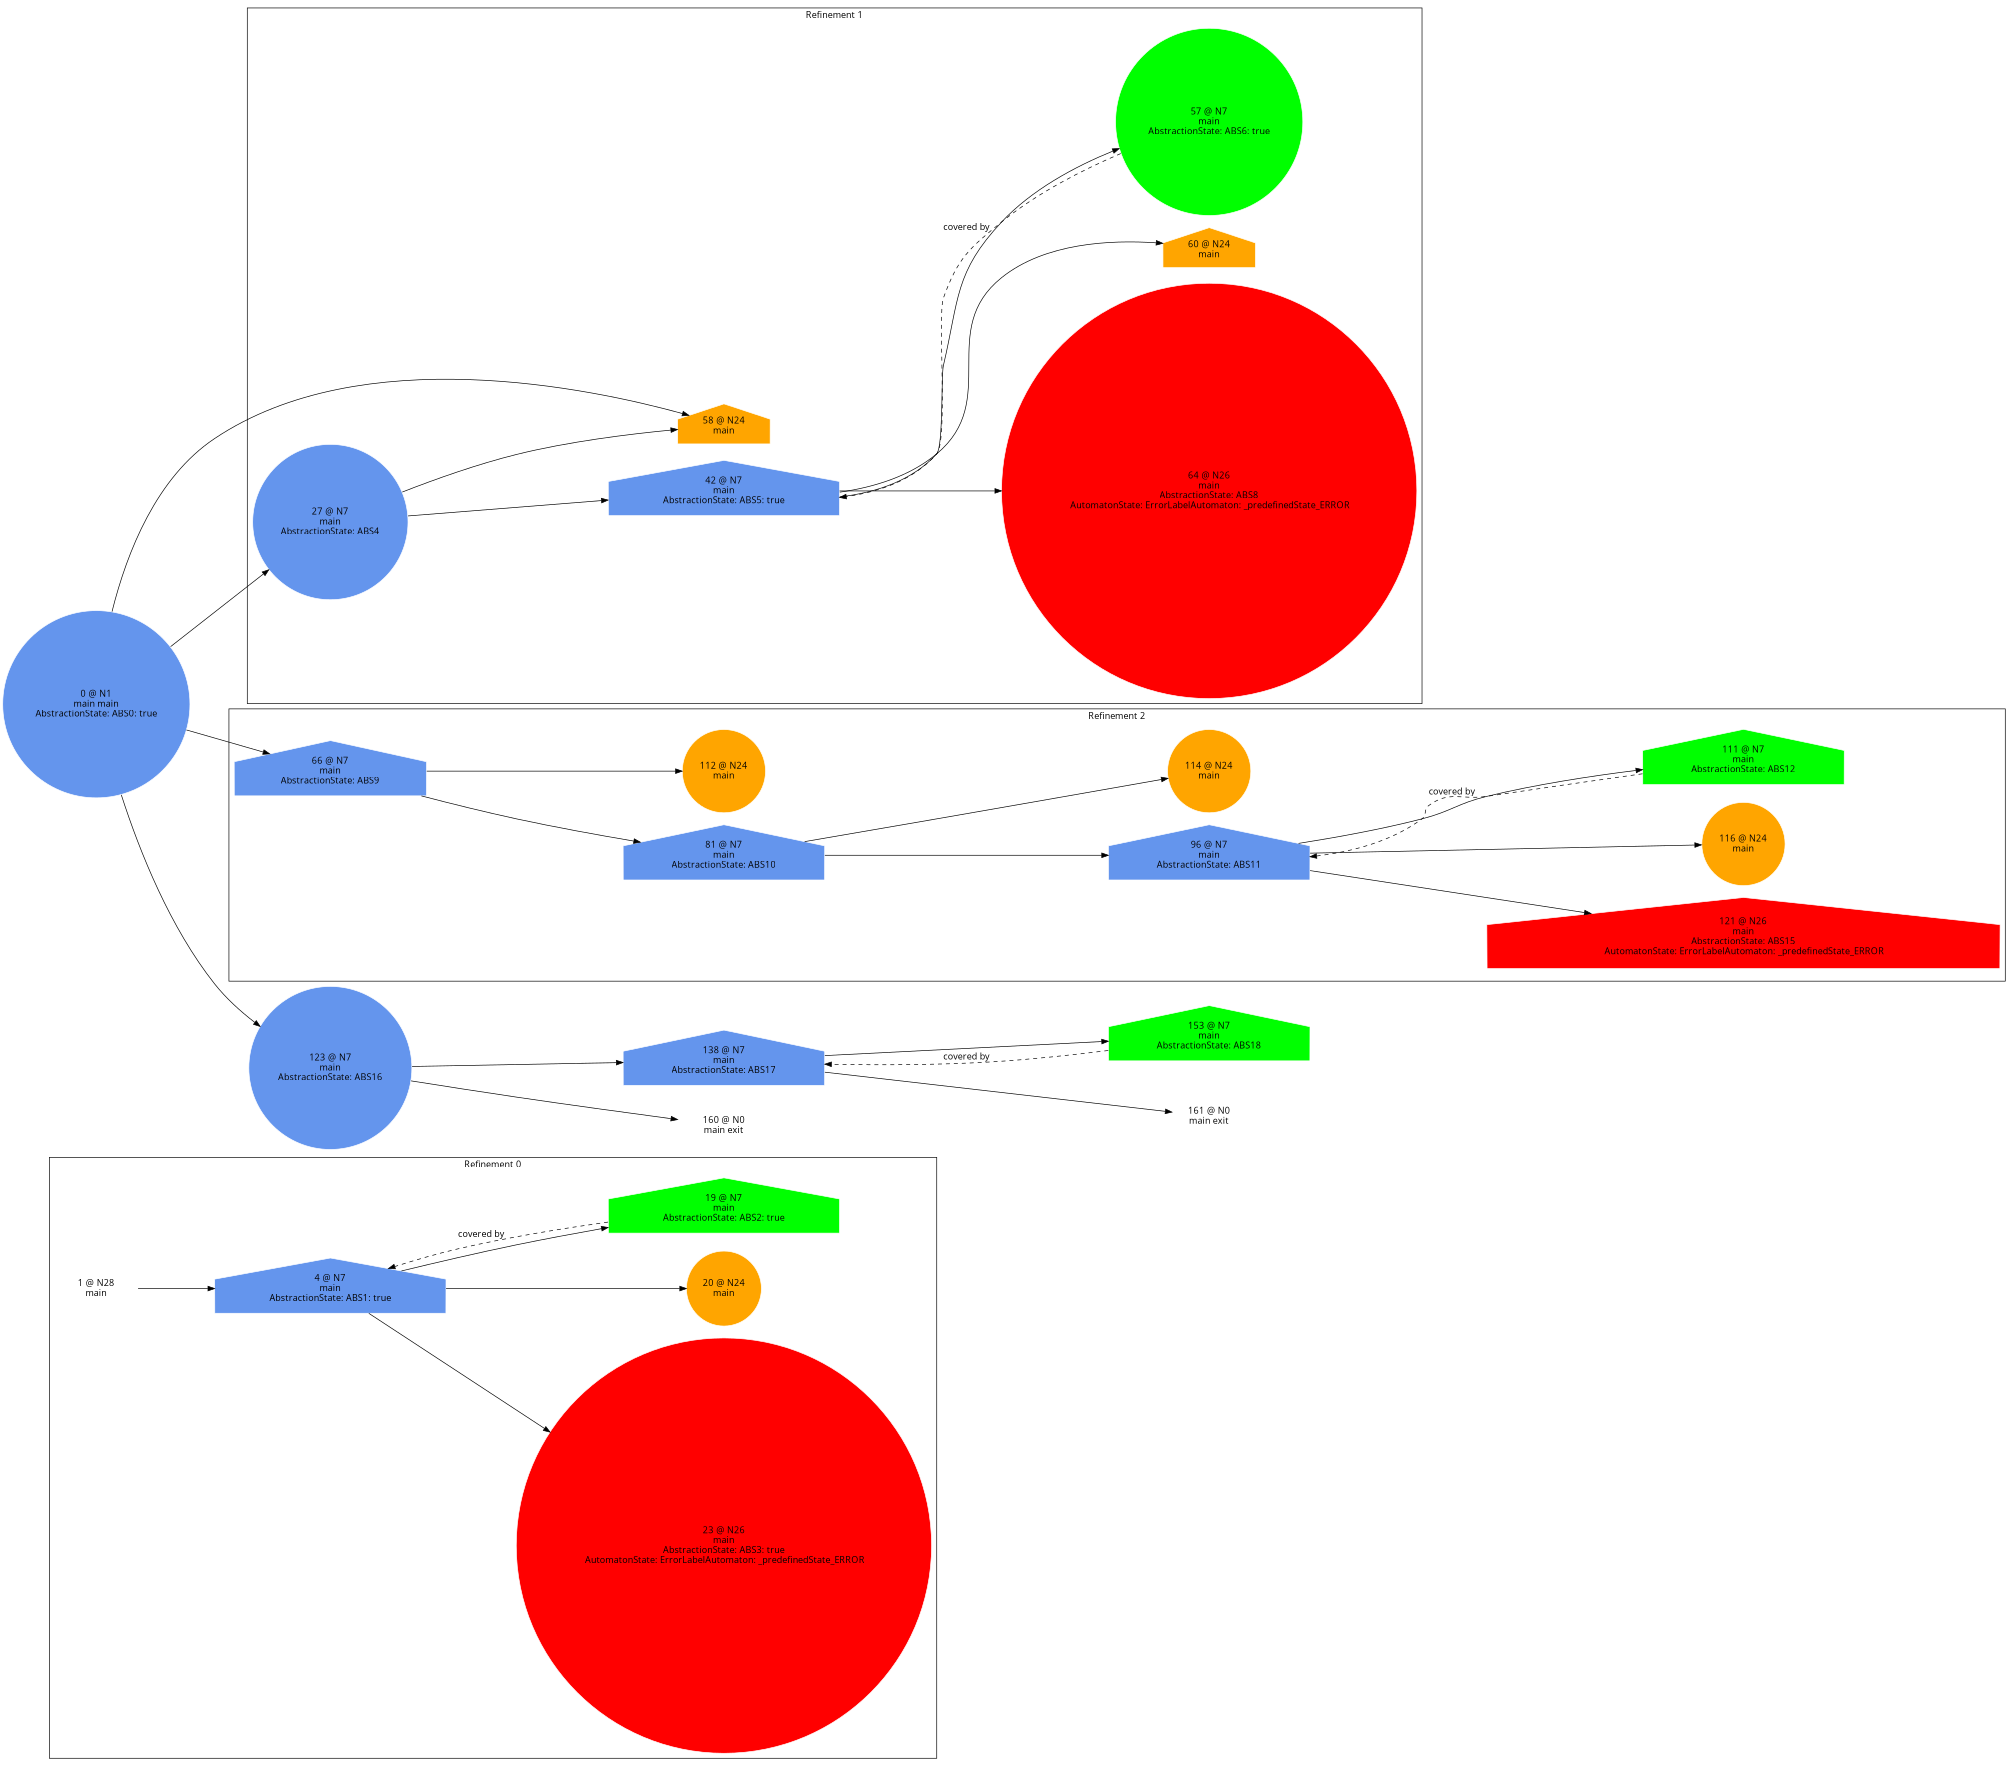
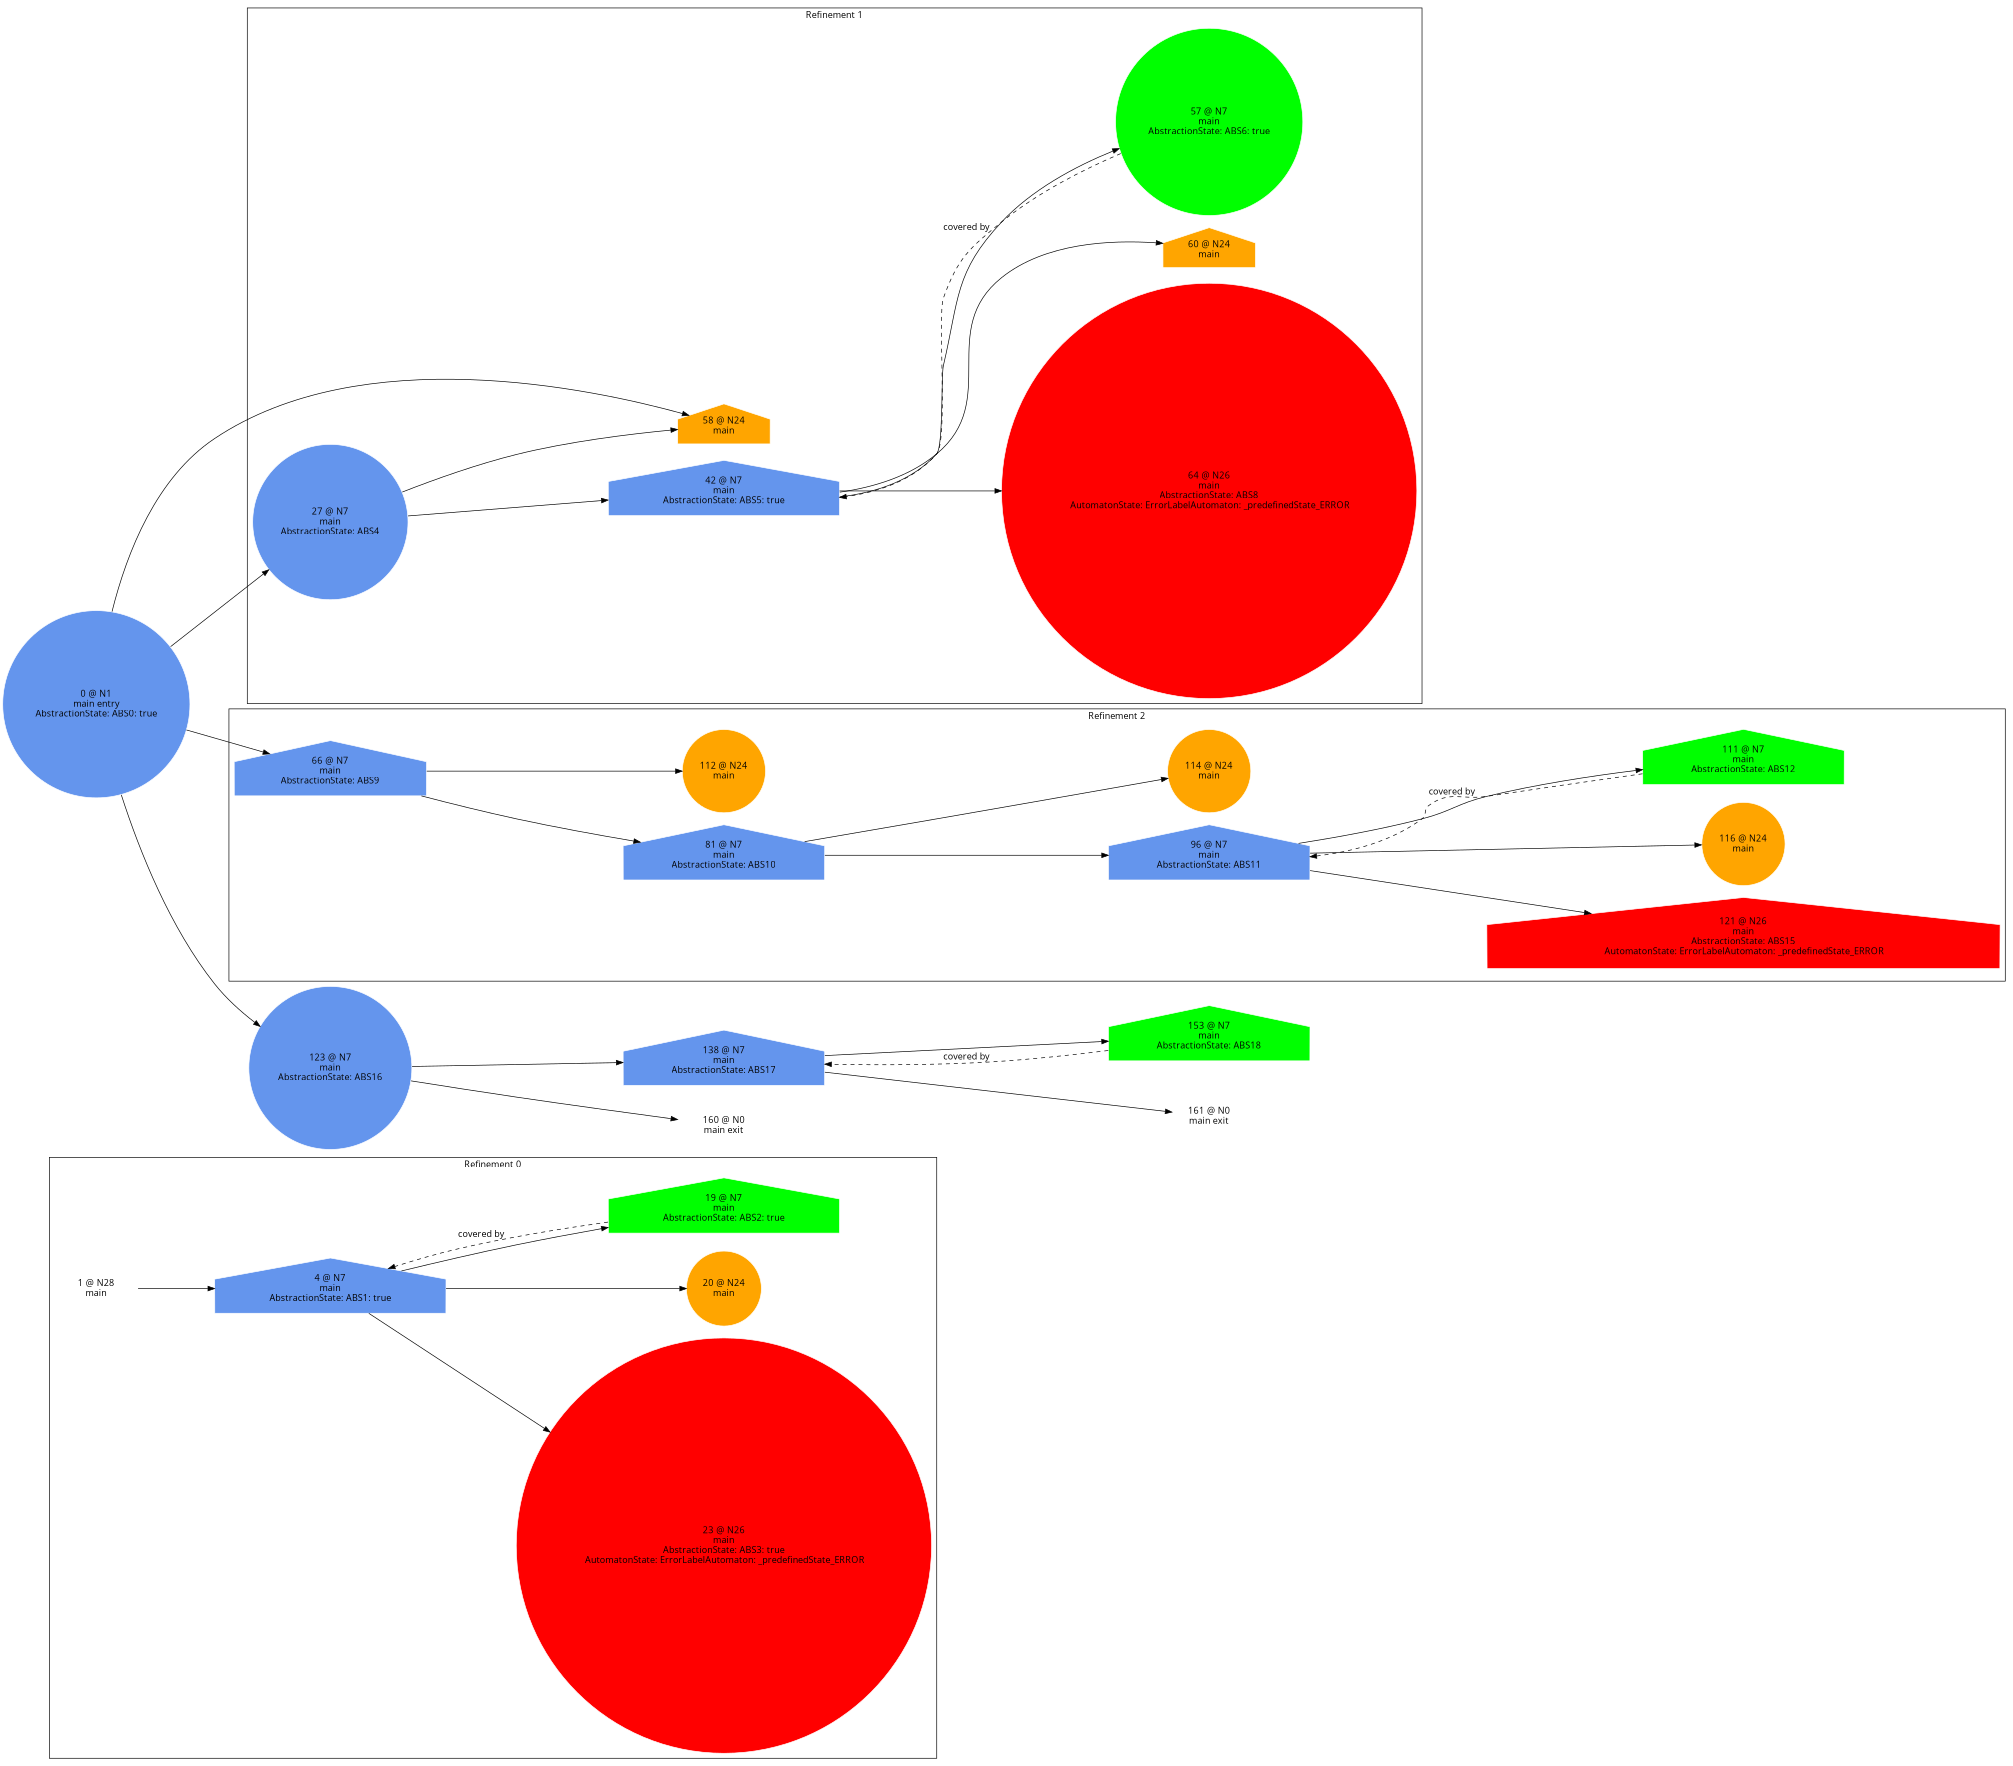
  digraph {
    fontname="Open Sans"
    rankdir=LR
    node [color=white fontname="Open Sans" shape=house style=filled fillcolor=cornflowerblue]
    edge [fontname="Open Sans"]
    n1 [label="1 @ N28\nmain\n" fillcolor=""]
    n2 [label="4 @ N7\nmain\nAbstractionState: ABS1: true\n"]
    n3 [fillcolor=red label="23 @ N26\nmain\nAbstractionState: ABS3: true\n AutomatonState: ErrorLabelAutomaton: _predefinedState_ERROR\n" shape=circle]
    n4 [fillcolor=orange label="20 @ N24\nmain\n" shape=circle]
    n5 [fillcolor=green label="19 @ N7\nmain\nAbstractionState: ABS2: true\n"]
    n6 [label="27 @ N7\nmain\nAbstractionState: ABS4\n" shape=circle]
    n7 [fillcolor=orange label="58 @ N24\nmain\n"]
    n8 [label="42 @ N7\nmain\nAbstractionState: ABS5: true\n"]
    n9 [fillcolor=red label="64 @ N26\nmain\nAbstractionState: ABS8\n AutomatonState: ErrorLabelAutomaton: _predefinedState_ERROR\n" shape=circle]
    n10 [fillcolor=orange label="60 @ N24\nmain\n"]
    n11 [fillcolor=green label="57 @ N7\nmain\nAbstractionState: ABS6: true\n" shape=circle]
    n12 [label="66 @ N7\nmain\nAbstractionState: ABS9\n"]
    n13 [label="81 @ N7\nmain\nAbstractionState: ABS10\n"]
    n14 [fillcolor=orange label="112 @ N24\nmain\n" shape=circle]
    n15 [label="96 @ N7\nmain\nAbstractionState: ABS11\n"]
    n16 [fillcolor=orange label="114 @ N24\nmain\n" shape=circle]
    n17 [fillcolor=red label="121 @ N26\nmain\nAbstractionState: ABS15\n AutomatonState: ErrorLabelAutomaton: _predefinedState_ERROR\n"]
    n18 [fillcolor=orange label="116 @ N24\nmain\n" shape=circle]
    n19 [fillcolor=green label="111 @ N7\nmain\nAbstractionState: ABS12\n"]
-   n20 [label="0 @ N1\nmain main\nAbstractionState: ABS0: true\n" shape=circle]
+   n20 [label="0 @ N1\nmain entry\nAbstractionState: ABS0: true\n" shape=circle]
    n21 [label="123 @ N7\nmain\nAbstractionState: ABS16\n" shape=circle]
    n22 [label="160 @ N0\nmain exit\n" fillcolor=""]
    n23 [label="138 @ N7\nmain\nAbstractionState: ABS17\n"]
    n24 [fillcolor=green label="153 @ N7\nmain\nAbstractionState: ABS18\n"]
    n25 [label="161 @ N0\nmain exit\n" shape=circle fillcolor=""]
    subgraph cluster_1 {
      label="Refinement 0"
      n1
      n2
      n3
      n4
      n5
    }
    subgraph cluster_2 {
      label="Refinement 1"
      n6
      n7
      n8
      n9
      n10
      n11
    }
    subgraph cluster_3 {
      label="Refinement 2"
      n12
      n13
      n14
      n15
      n16
      n17
      n18
      n19
    }
    n1 -> n2
    n2 -> n3
    n2 -> n4
    n2 -> n5
    n5 -> n2 [label="covered by" style=dashed weight=0]
    n6 -> n7
    n6 -> n8
    n8 -> n9
    n8 -> n10
    n8 -> n11
    n11 -> n8 [label="covered by" style=dashed weight=0]
    n12 -> n13
    n12 -> n14
    n13 -> n15
    n13 -> n16
    n15 -> n17
    n15 -> n18
    n15 -> n19
    n19 -> n15 [label="covered by" style=dashed weight=0]
    n20 -> n6
    n20 -> n7
    n20 -> n12
    n20 -> n21
    n21 -> n22
    n21 -> n23
    n23 -> n24
    n23 -> n25
    n24 -> n23 [label="covered by" style=dashed weight=0]
  }
